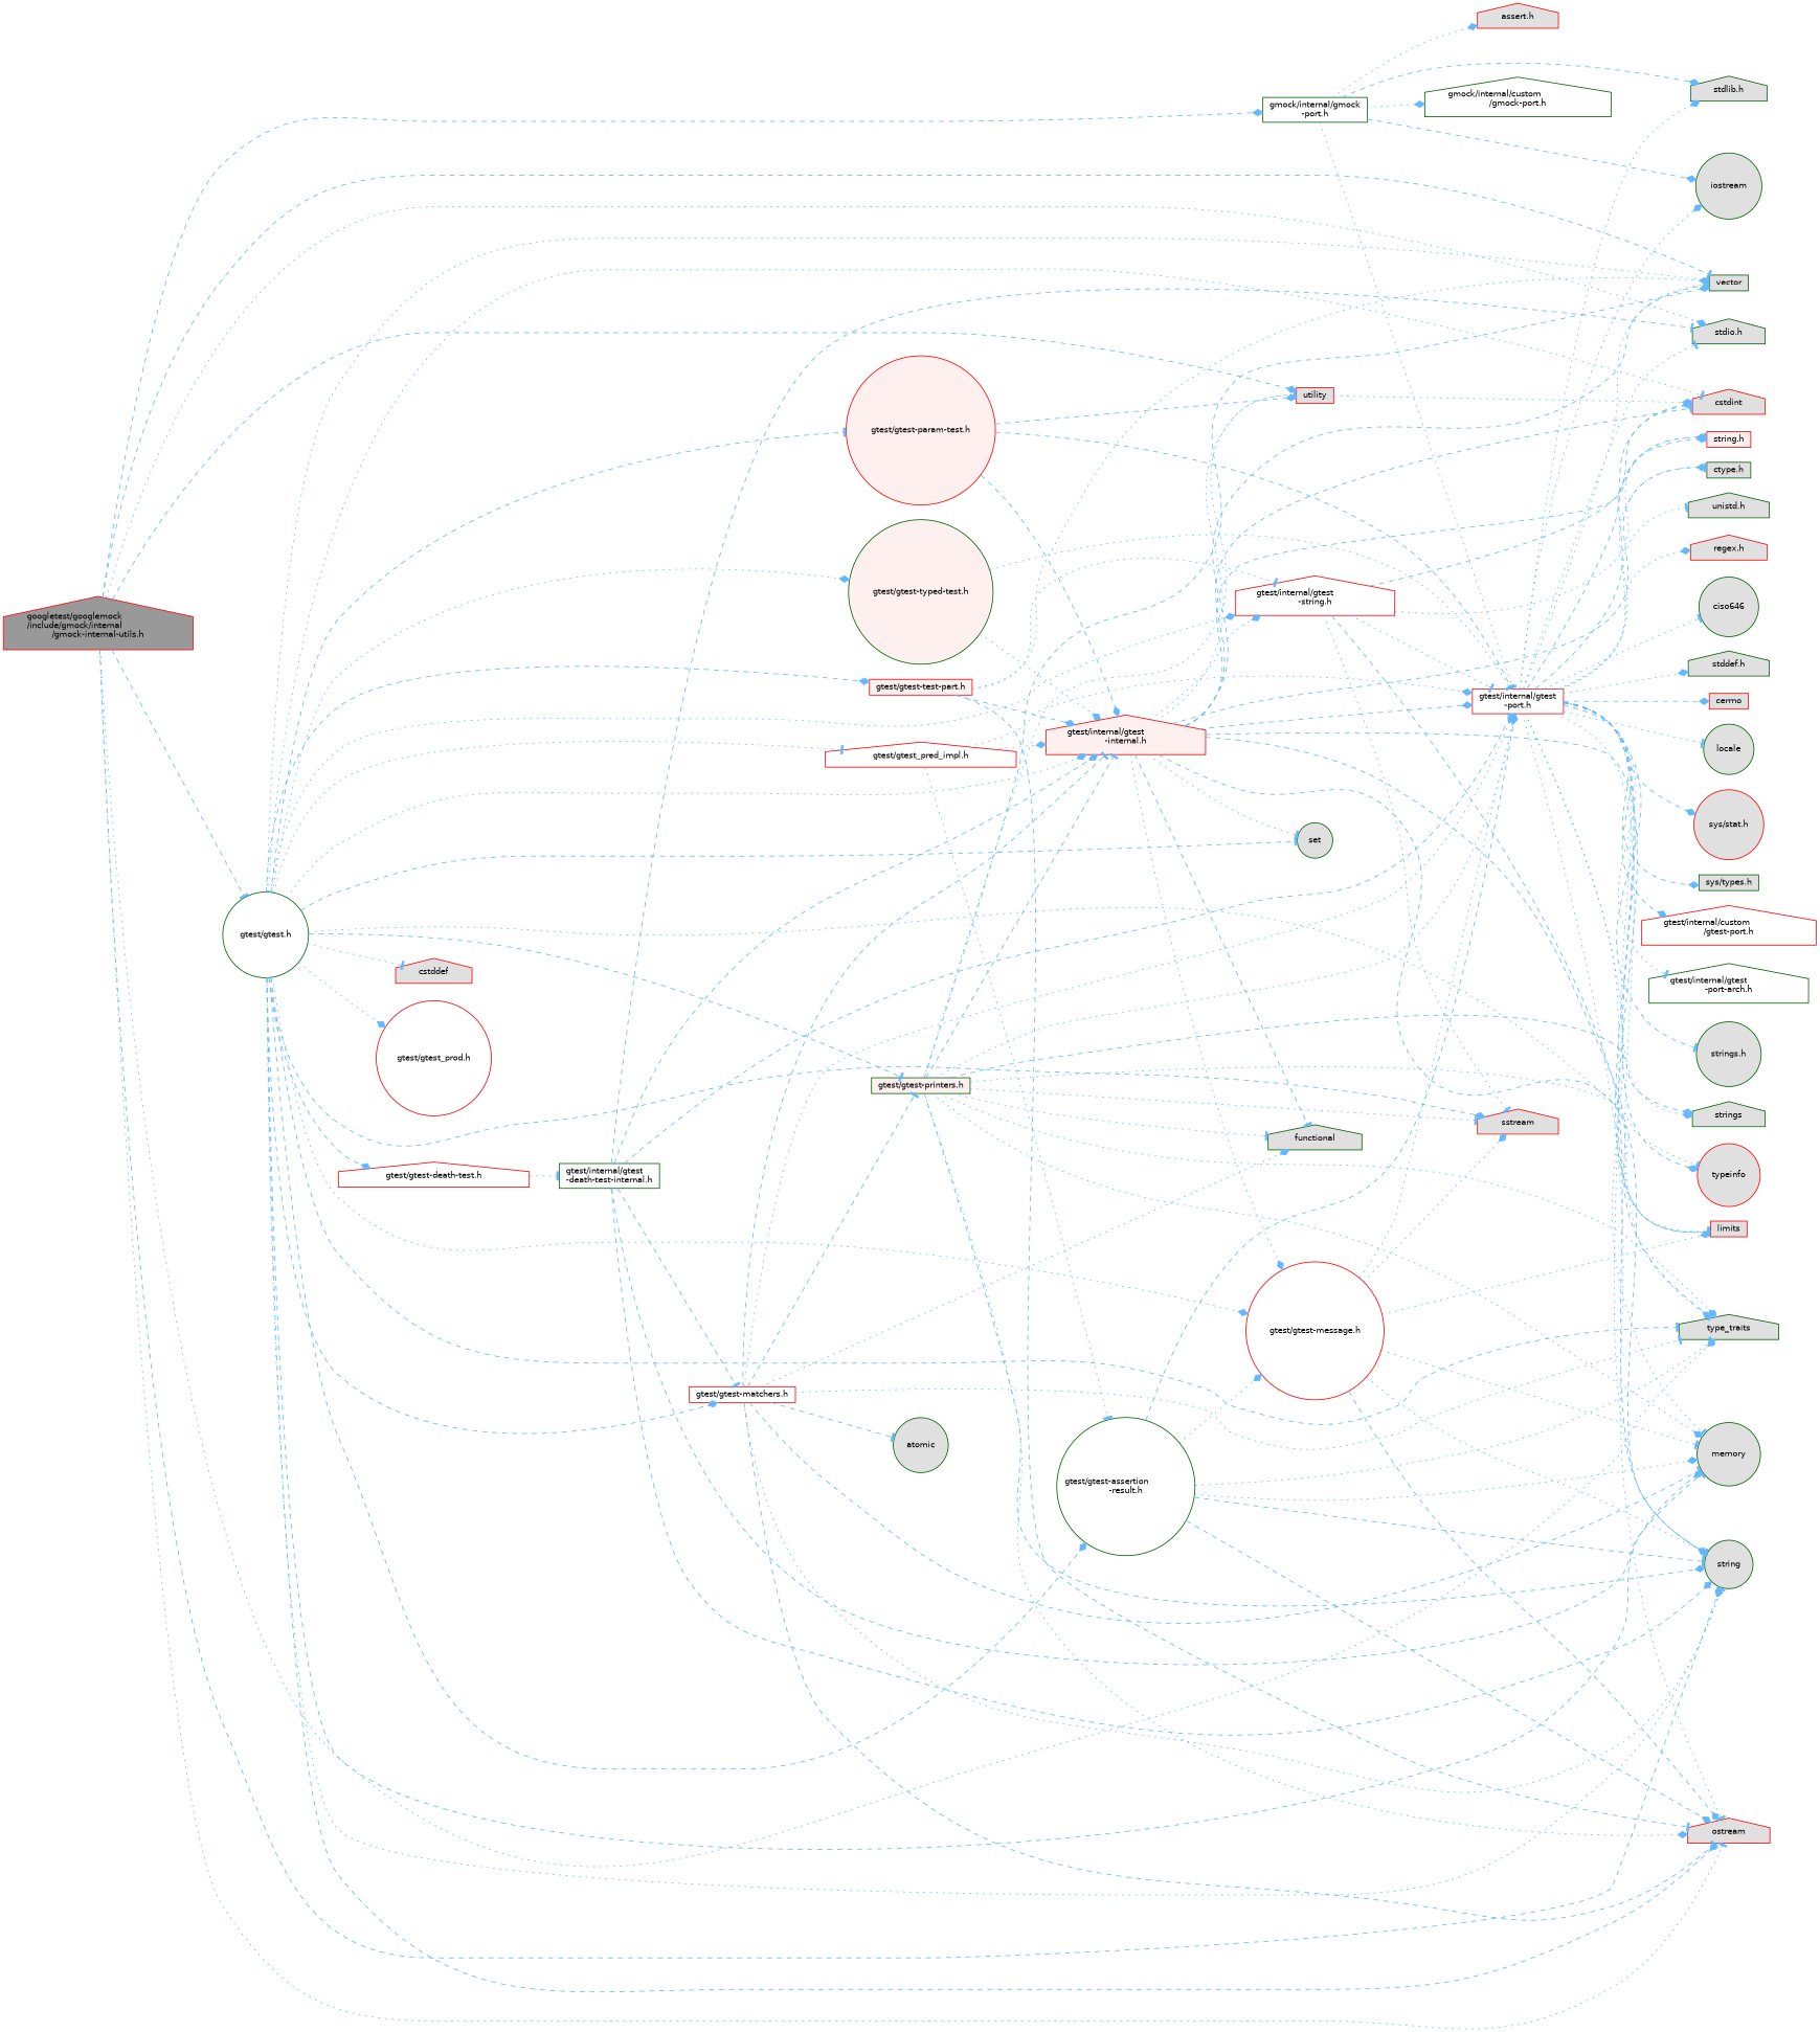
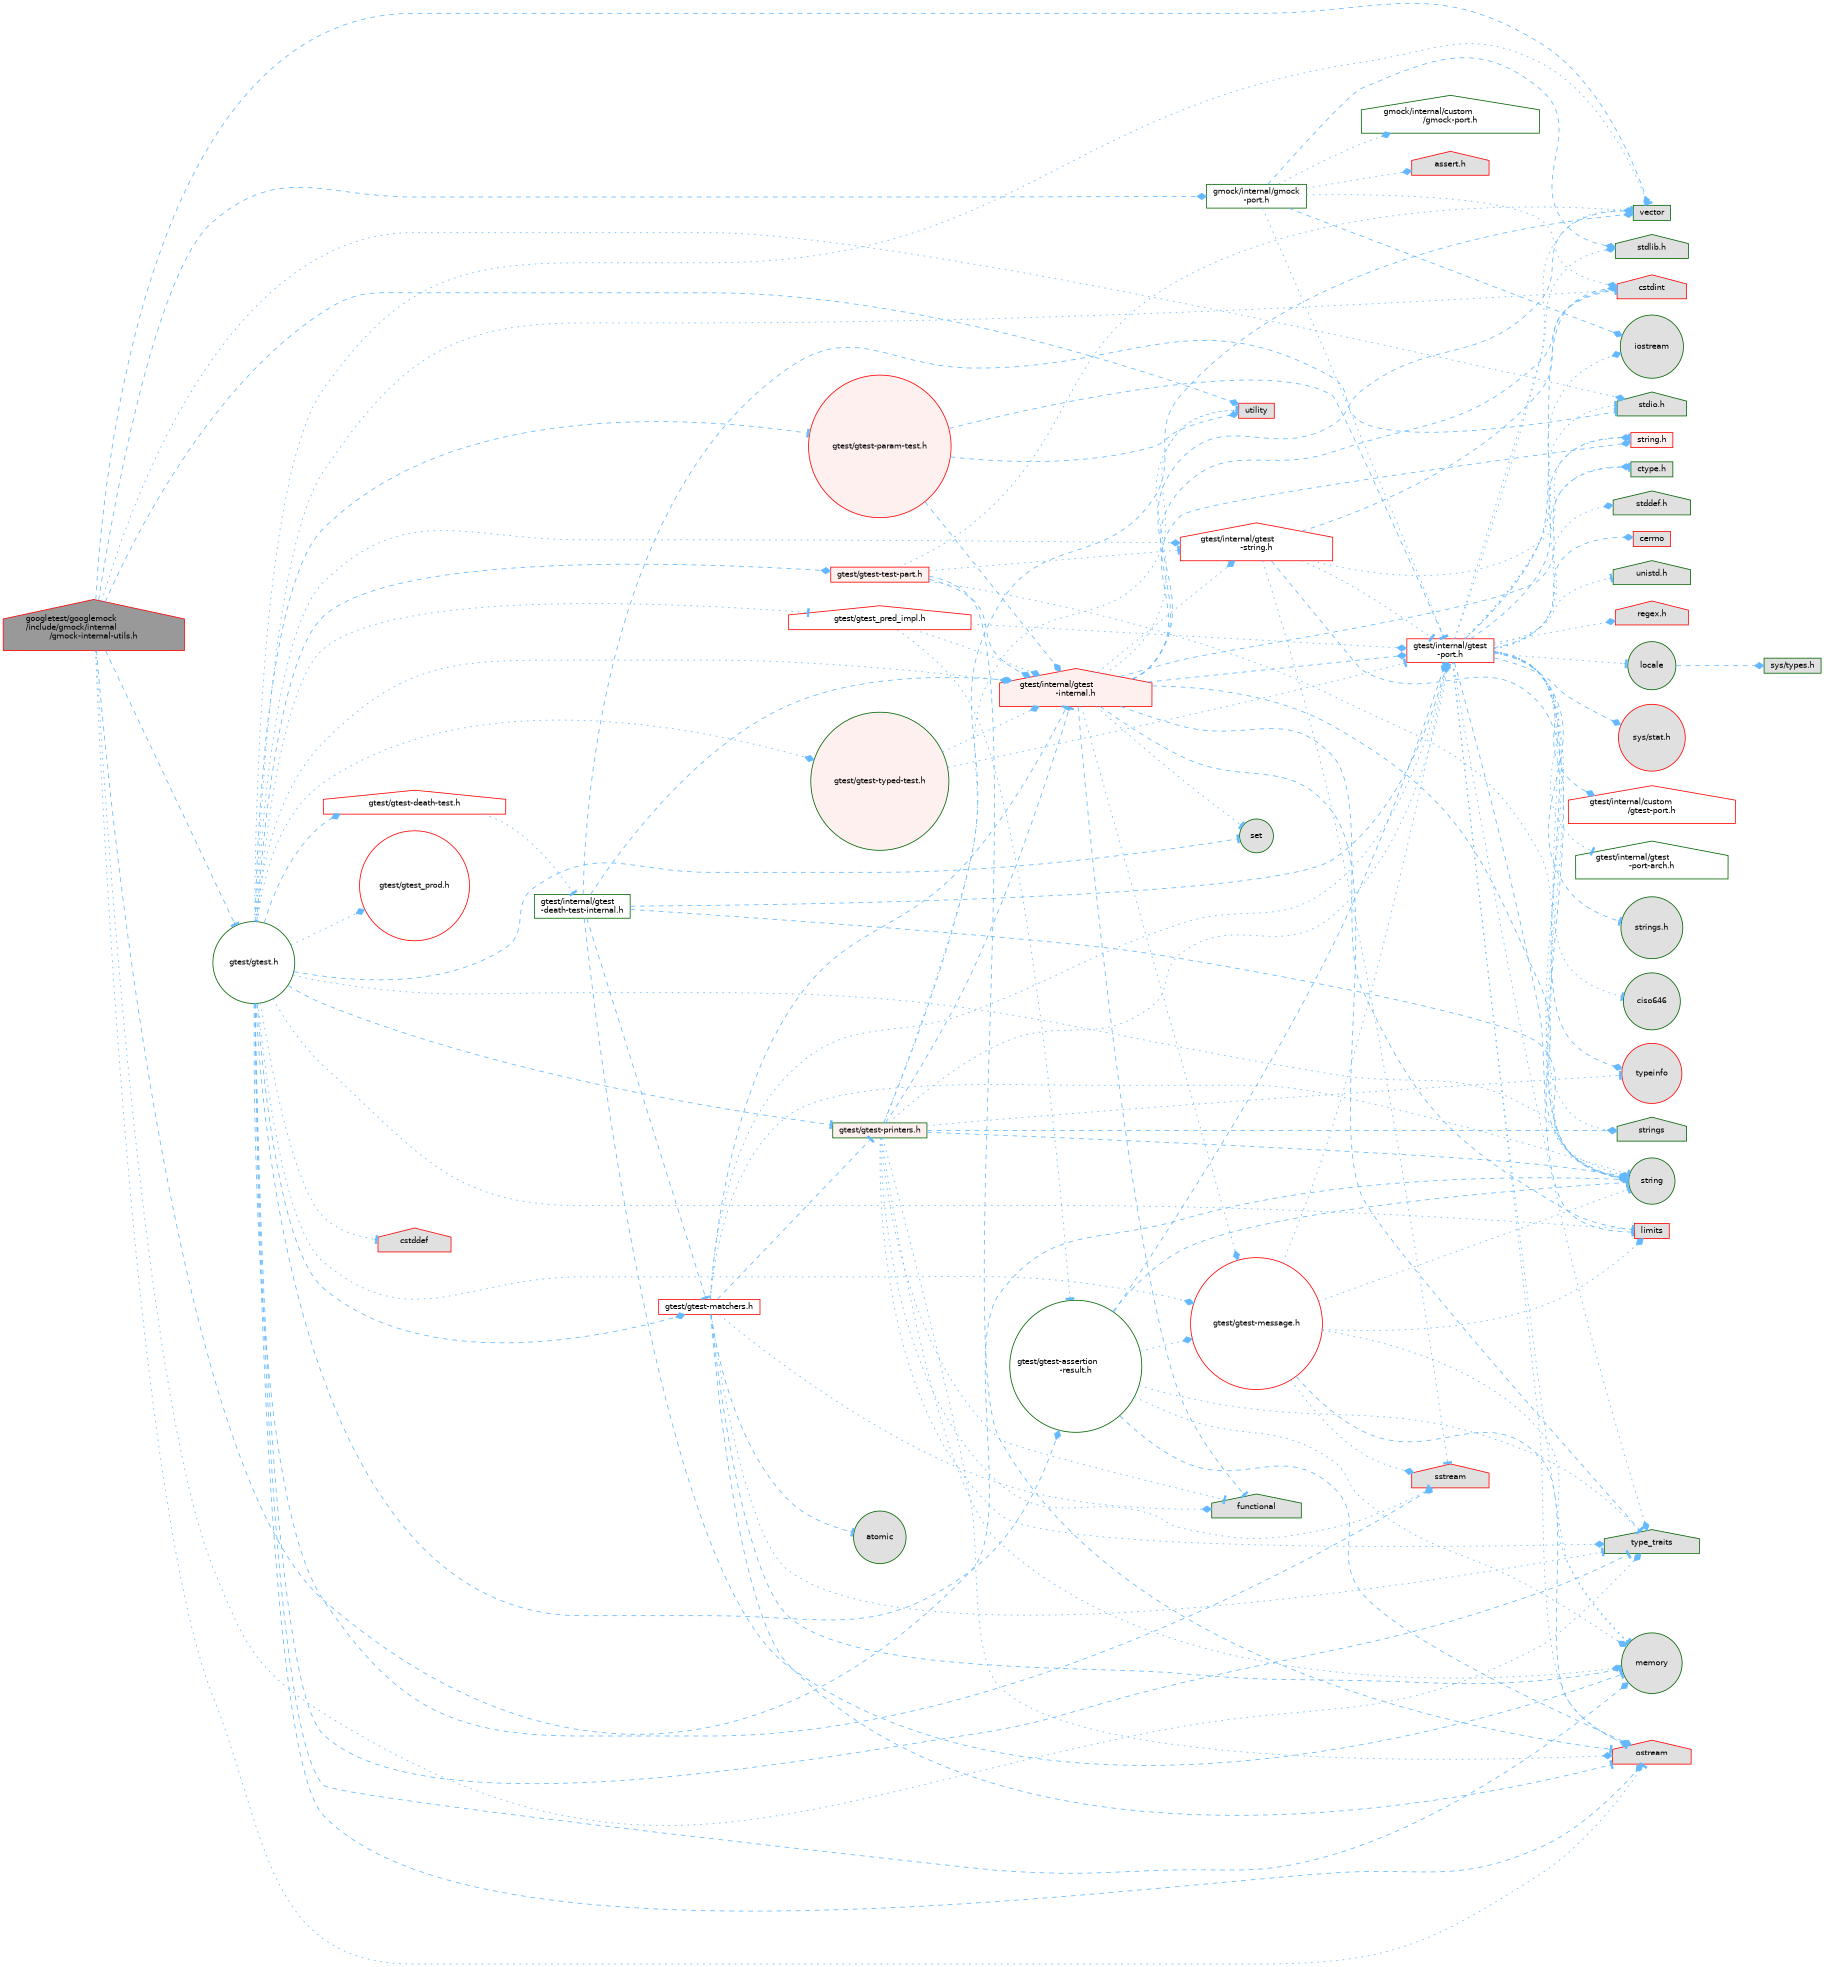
  digraph {
    rankdir=LR
    node [color=darkgreen fillcolor="#E0E0E0" fontname=Helvetica fontsize=10 shape=house style=filled]
    edge [arrowhead=diamond color=steelblue1 fontname=Helvetica fontsize=10 labelfontname=Helvetica labelfontsize=10 style=dotted]
    n1 [color=red fillcolor=grey60 fontcolor=black height=0.2 label="googletest/googlemock\l/include/gmock/internal\l/gmock-internal-utils.h" width=0.4]
    n2 [height=0.2 label="stdio.h" width=0.4]
    n3 [color=red height=0.2 label=ostream width=0.4]
    n4 [height=0.2 label=string shape=circle width=0.4]
    n5 [height=0.2 label=type_traits width=0.4]
    n6 [color=red height=0.2 label=utility shape=box width=0.4]
    n7 [height=0.2 label=vector shape=box width=0.4]
    n8 [fillcolor=white height=0.2 label="gmock/internal/gmock\l-port.h" shape=box width=0.4]
    n9 [fillcolor=white height=0.2 label="gtest/gtest.h" shape=circle width=0.4]
    n10 [color=red height=0.2 label="assert.h" width=0.4]
    n11 [height=0.2 label="stdlib.h" width=0.4]
    n12 [color=red height=0.2 label=cstdint width=0.4]
    n13 [height=0.2 label=iostream shape=circle width=0.4]
    n14 [fillcolor=white height=0.2 label="gmock/internal/custom\l/gmock-port.h" width=0.4]
    n15 [color=red fillcolor=white height=0.2 label="gtest/internal/gtest\l-port.h" shape=box width=0.4]
    n16 [color=red height=0.2 label=limits shape=box width=0.4]
    n17 [height=0.2 label=memory shape=circle width=0.4]
    n18 [color=red height=0.2 label=cstddef width=0.4]
    n19 [height=0.2 label=set shape=circle width=0.4]
    n20 [color=red height=0.2 label=sstream width=0.4]
    n21 [fillcolor=white height=0.2 label="gtest/gtest-assertion\l-result.h" shape=circle width=0.4]
    n22 [color=red fillcolor=white height=0.2 label="gtest/gtest-message.h" shape=circle width=0.4]
    n23 [color=red fillcolor=white height=0.2 label="gtest/gtest-death-test.h" width=0.4]
    n24 [color=red fillcolor=white height=0.2 label="gtest/gtest-matchers.h" shape=box width=0.4]
    n25 [fillcolor="#FFF0F0" height=0.2 label="gtest/gtest-printers.h" shape=box width=0.4]
    n26 [color=red fillcolor="#FFF0F0" height=0.2 label="gtest/internal/gtest\l-internal.h" width=0.4]
    n27 [color=red fillcolor=white height=0.2 label="gtest/internal/gtest\l-string.h" width=0.4]
    n28 [color=red fillcolor="#FFF0F0" height=0.2 label="gtest/gtest-param-test.h" shape=circle width=0.4]
    n29 [color=red fillcolor="#FFF0F0" height=0.2 label="gtest/gtest-test-part.h" shape=box width=0.4]
    n30 [fillcolor="#FFF0F0" height=0.2 label="gtest/gtest-typed-test.h" shape=circle width=0.4]
    n31 [color=red fillcolor=white height=0.2 label="gtest/gtest_pred_impl.h" width=0.4]
    n32 [color=red fillcolor=white height=0.2 label="gtest/gtest_prod.h" shape=circle width=0.4]
    n33 [height=0.2 label=ciso646 shape=circle width=0.4]
    n34 [height=0.2 label="ctype.h" shape=box width=0.4]
    n35 [height=0.2 label="stddef.h" width=0.4]
    n36 [color=red fillcolor="#FFF0F0" height=0.2 label="string.h" shape=box width=0.4]
    n37 [color=red height=0.2 label=cerrno shape=box width=0.4]
    n38 [height=0.2 label=locale shape=circle width=0.4]
    n39 [height=0.2 label=strings width=0.4]
    n40 [color=red height=0.2 label="sys/stat.h" shape=circle width=0.4]
    n41 [height=0.2 label="sys/types.h" shape=box width=0.4]
    n42 [color=red fillcolor=white height=0.2 label="gtest/internal/custom\l/gtest-port.h" width=0.4]
    n43 [fillcolor=white height=0.2 label="gtest/internal/gtest\l-port-arch.h" width=0.4]
    n44 [height=0.2 label="strings.h" shape=circle width=0.4]
    n45 [height=0.2 label="unistd.h" width=0.4]
    n46 [color=red height=0.2 label="regex.h" width=0.4]
    n47 [color=red height=0.2 label=typeinfo shape=circle width=0.4]
    n48 [fillcolor=white height=0.2 label="gtest/internal/gtest\l-death-test-internal.h" shape=box width=0.4]
    n49 [height=0.2 label=atomic shape=circle width=0.4]
    n50 [height=0.2 label=functional width=0.4]
    n1 -> n2
    n1 -> n3 [arrowhead=tee]
    n1 -> n4 [style=dashed]
    n1 -> n5
    n1 -> n6 [style=dashed]
    n1 -> n7 [arrowhead=tee style=dashed]
    n1 -> n8 [style=dashed]
    n1 -> n9 [arrowhead=tee style=dashed]
    n8 -> n10
    n8 -> n11 [style=dashed]
-   n6 -> n12
+   n8 -> n12
    n8 -> n13 [style=dashed]
    n8 -> n14
    n8 -> n15 [arrowhead=tee]
    n9 -> n3 [style=dashed]
    n9 -> n4
    n9 -> n5 [arrowhead=tee style=dashed]
-   n9 -> n7 [arrowhead=tee]
+   n9 -> n7
    n9 -> n12 [arrowhead=tee]
    n9 -> n16 [arrowhead=tee]
    n9 -> n17 [style=dashed]
    n9 -> n18 [arrowhead=tee]
    n9 -> n19 [arrowhead=tee style=dashed]
    n9 -> n20 [style=dashed]
    n9 -> n21 [style=dashed]
    n9 -> n22
    n9 -> n23 [style=dashed]
    n9 -> n24 [style=dashed]
    n9 -> n25 [arrowhead=tee style=dashed]
    n9 -> n26
    n9 -> n27
    n9 -> n28 [arrowhead=tee style=dashed]
    n9 -> n29 [style=dashed]
    n9 -> n30
    n9 -> n31 [arrowhead=tee]
    n9 -> n32
    n15 -> n2 [arrowhead=tee]
    n15 -> n3 [arrowhead=tee]
    n15 -> n4 [arrowhead=tee]
    n15 -> n5
    n15 -> n7 [arrowhead=tee]
    n15 -> n11
    n15 -> n12 [style=dashed]
    n15 -> n13
    n15 -> n16 [arrowhead=tee style=dashed]
    n15 -> n17 [arrowhead=tee]
    n15 -> n33 [arrowhead=tee]
    n15 -> n34
    n15 -> n35
    n15 -> n36 [style=dashed]
    n15 -> n37 [style=dashed]
    n15 -> n38 [arrowhead=tee]
    n15 -> n39
    n15 -> n40 [style=dashed]
-   n15 -> n41 [style=dashed]
+   n38 -> n41 [style=dashed]
    n15 -> n42 [style=dashed]
    n15 -> n43 [arrowhead=tee]
    n15 -> n44 [arrowhead=tee style=dashed]
    n15 -> n45 [arrowhead=tee]
    n15 -> n46
    n15 -> n47 [style=dashed]
    n21 -> n3 [style=dashed]
    n21 -> n4 [arrowhead=tee style=dashed]
    n21 -> n5 [arrowhead=tee]
    n21 -> n15 [style=dashed]
    n21 -> n17
    n21 -> n22
    n22 -> n3 [style=dashed]
    n22 -> n4 [arrowhead=tee]
    n22 -> n15
    n22 -> n16
    n22 -> n17 [arrowhead=tee]
    n22 -> n20
    n23 -> n48 [arrowhead=tee]
    n24 -> n3 [arrowhead=tee style=dashed]
    n24 -> n4 [arrowhead=tee]
    n24 -> n5 [arrowhead=tee]
    n24 -> n15
    n24 -> n17 [arrowhead=tee style=dashed]
    n24 -> n25 [arrowhead=tee style=dashed]
    n24 -> n26 [arrowhead=tee style=dashed]
    n24 -> n49 [arrowhead=tee style=dashed]
    n24 -> n50
    n25 -> n3
    n25 -> n4 [style=dashed]
    n25 -> n5
    n25 -> n6 [arrowhead=tee]
    n25 -> n7 [style=dashed]
    n25 -> n15
    n25 -> n17
    n25 -> n20 [arrowhead=tee]
    n25 -> n26 [arrowhead=tee style=dashed]
    n25 -> n39 [style=dashed]
    n25 -> n47 [arrowhead=tee]
    n25 -> n50 [arrowhead=tee]
    n26 -> n4 [style=dashed]
    n26 -> n5 [arrowhead=tee style=dashed]
    n26 -> n6 [arrowhead=tee]
    n26 -> n7 [arrowhead=tee style=dashed]
    n26 -> n12 [arrowhead=tee style=dashed]
    n26 -> n15 [style=dashed]
    n26 -> n16 [arrowhead=tee style=dashed]
    n26 -> n19 [arrowhead=tee]
    n26 -> n22
    n26 -> n27
    n26 -> n34 [arrowhead=tee style=dashed]
    n26 -> n36 [style=dashed]
    n26 -> n50 [arrowhead=tee style=dashed]
    n27 -> n4 [style=dashed]
    n27 -> n12 [arrowhead=tee style=dashed]
    n27 -> n15 [arrowhead=tee]
    n27 -> n20 [arrowhead=tee]
    n27 -> n36 [arrowhead=tee]
    n28 -> n6 [style=dashed]
    n28 -> n15 [arrowhead=tee style=dashed]
    n28 -> n26 [style=dashed]
    n29 -> n3 [arrowhead=tee style=dashed]
+   n29 -> n4
    n29 -> n7
    n29 -> n26 [style=dashed]
    n29 -> n27 [arrowhead=tee]
    n30 -> n15 [arrowhead=tee]
    n30 -> n26
    n31 -> n15
    n31 -> n21 [arrowhead=tee]
    n31 -> n26
    n48 -> n2 [arrowhead=tee style=dashed]
    n48 -> n4 [style=dashed]
    n48 -> n15 [arrowhead=tee style=dashed]
    n48 -> n17 [arrowhead=tee style=dashed]
    n48 -> n24 [arrowhead=tee style=dashed]
    n48 -> n26 [style=dashed]
  }
